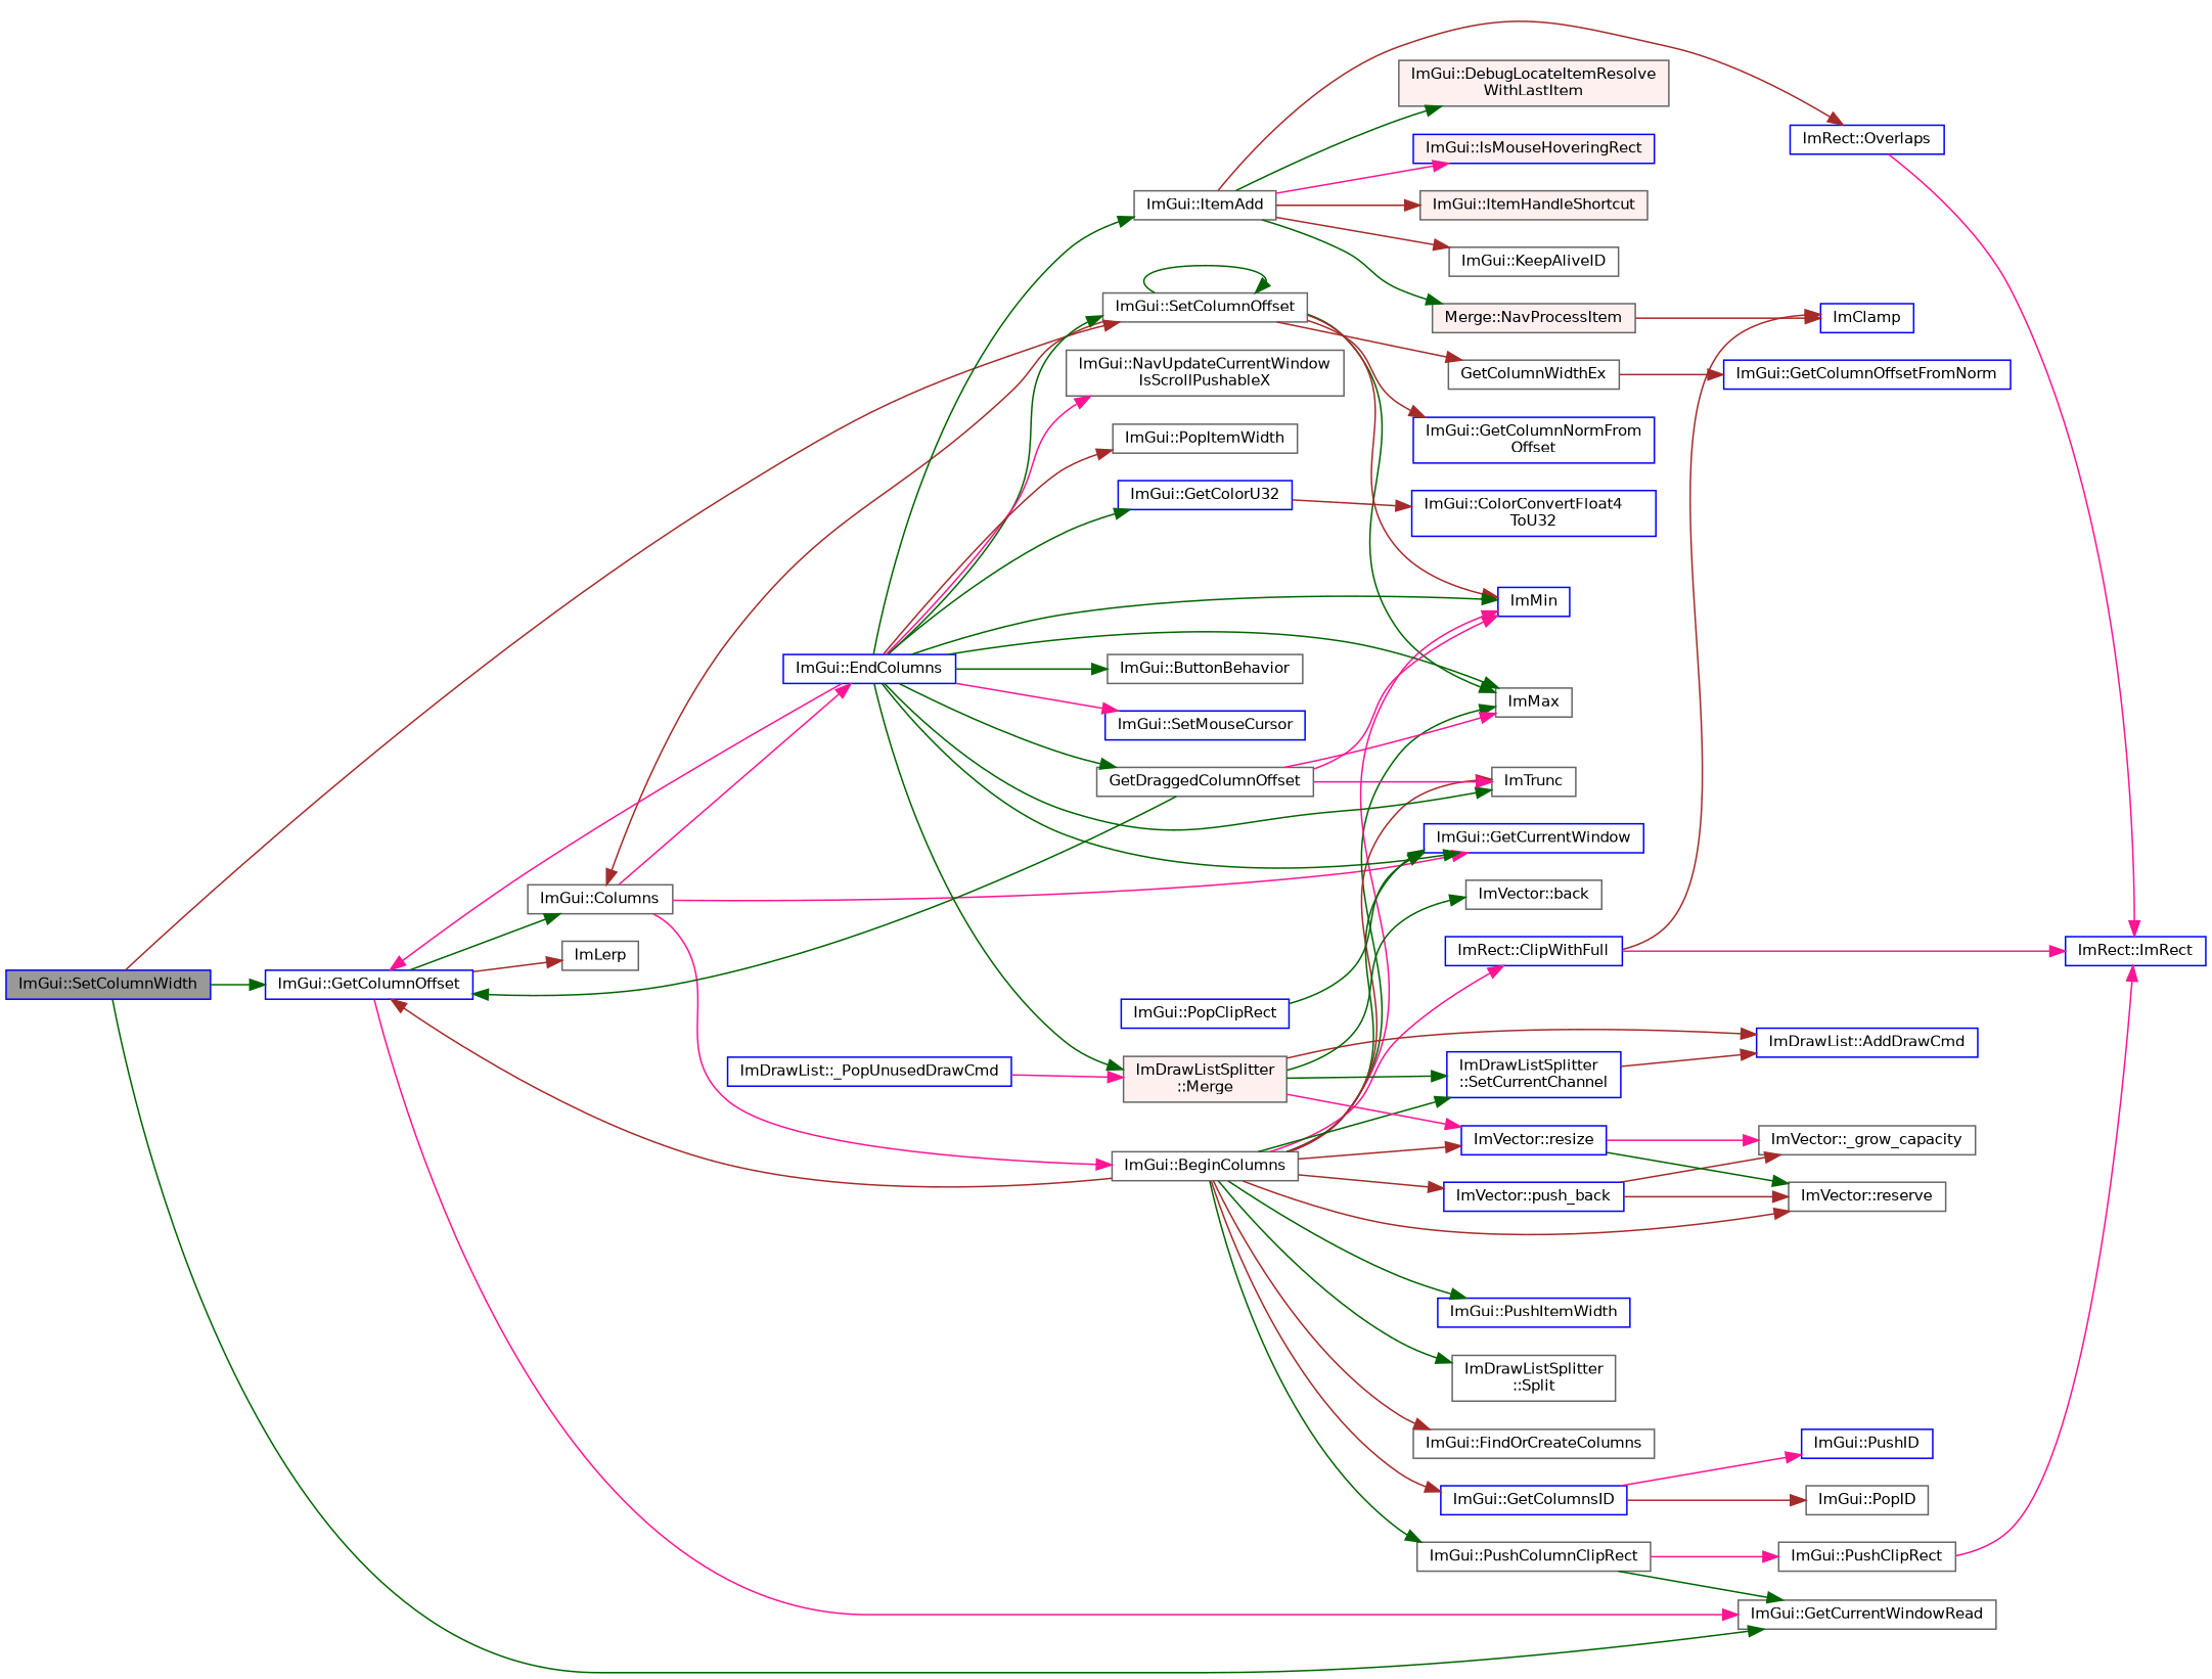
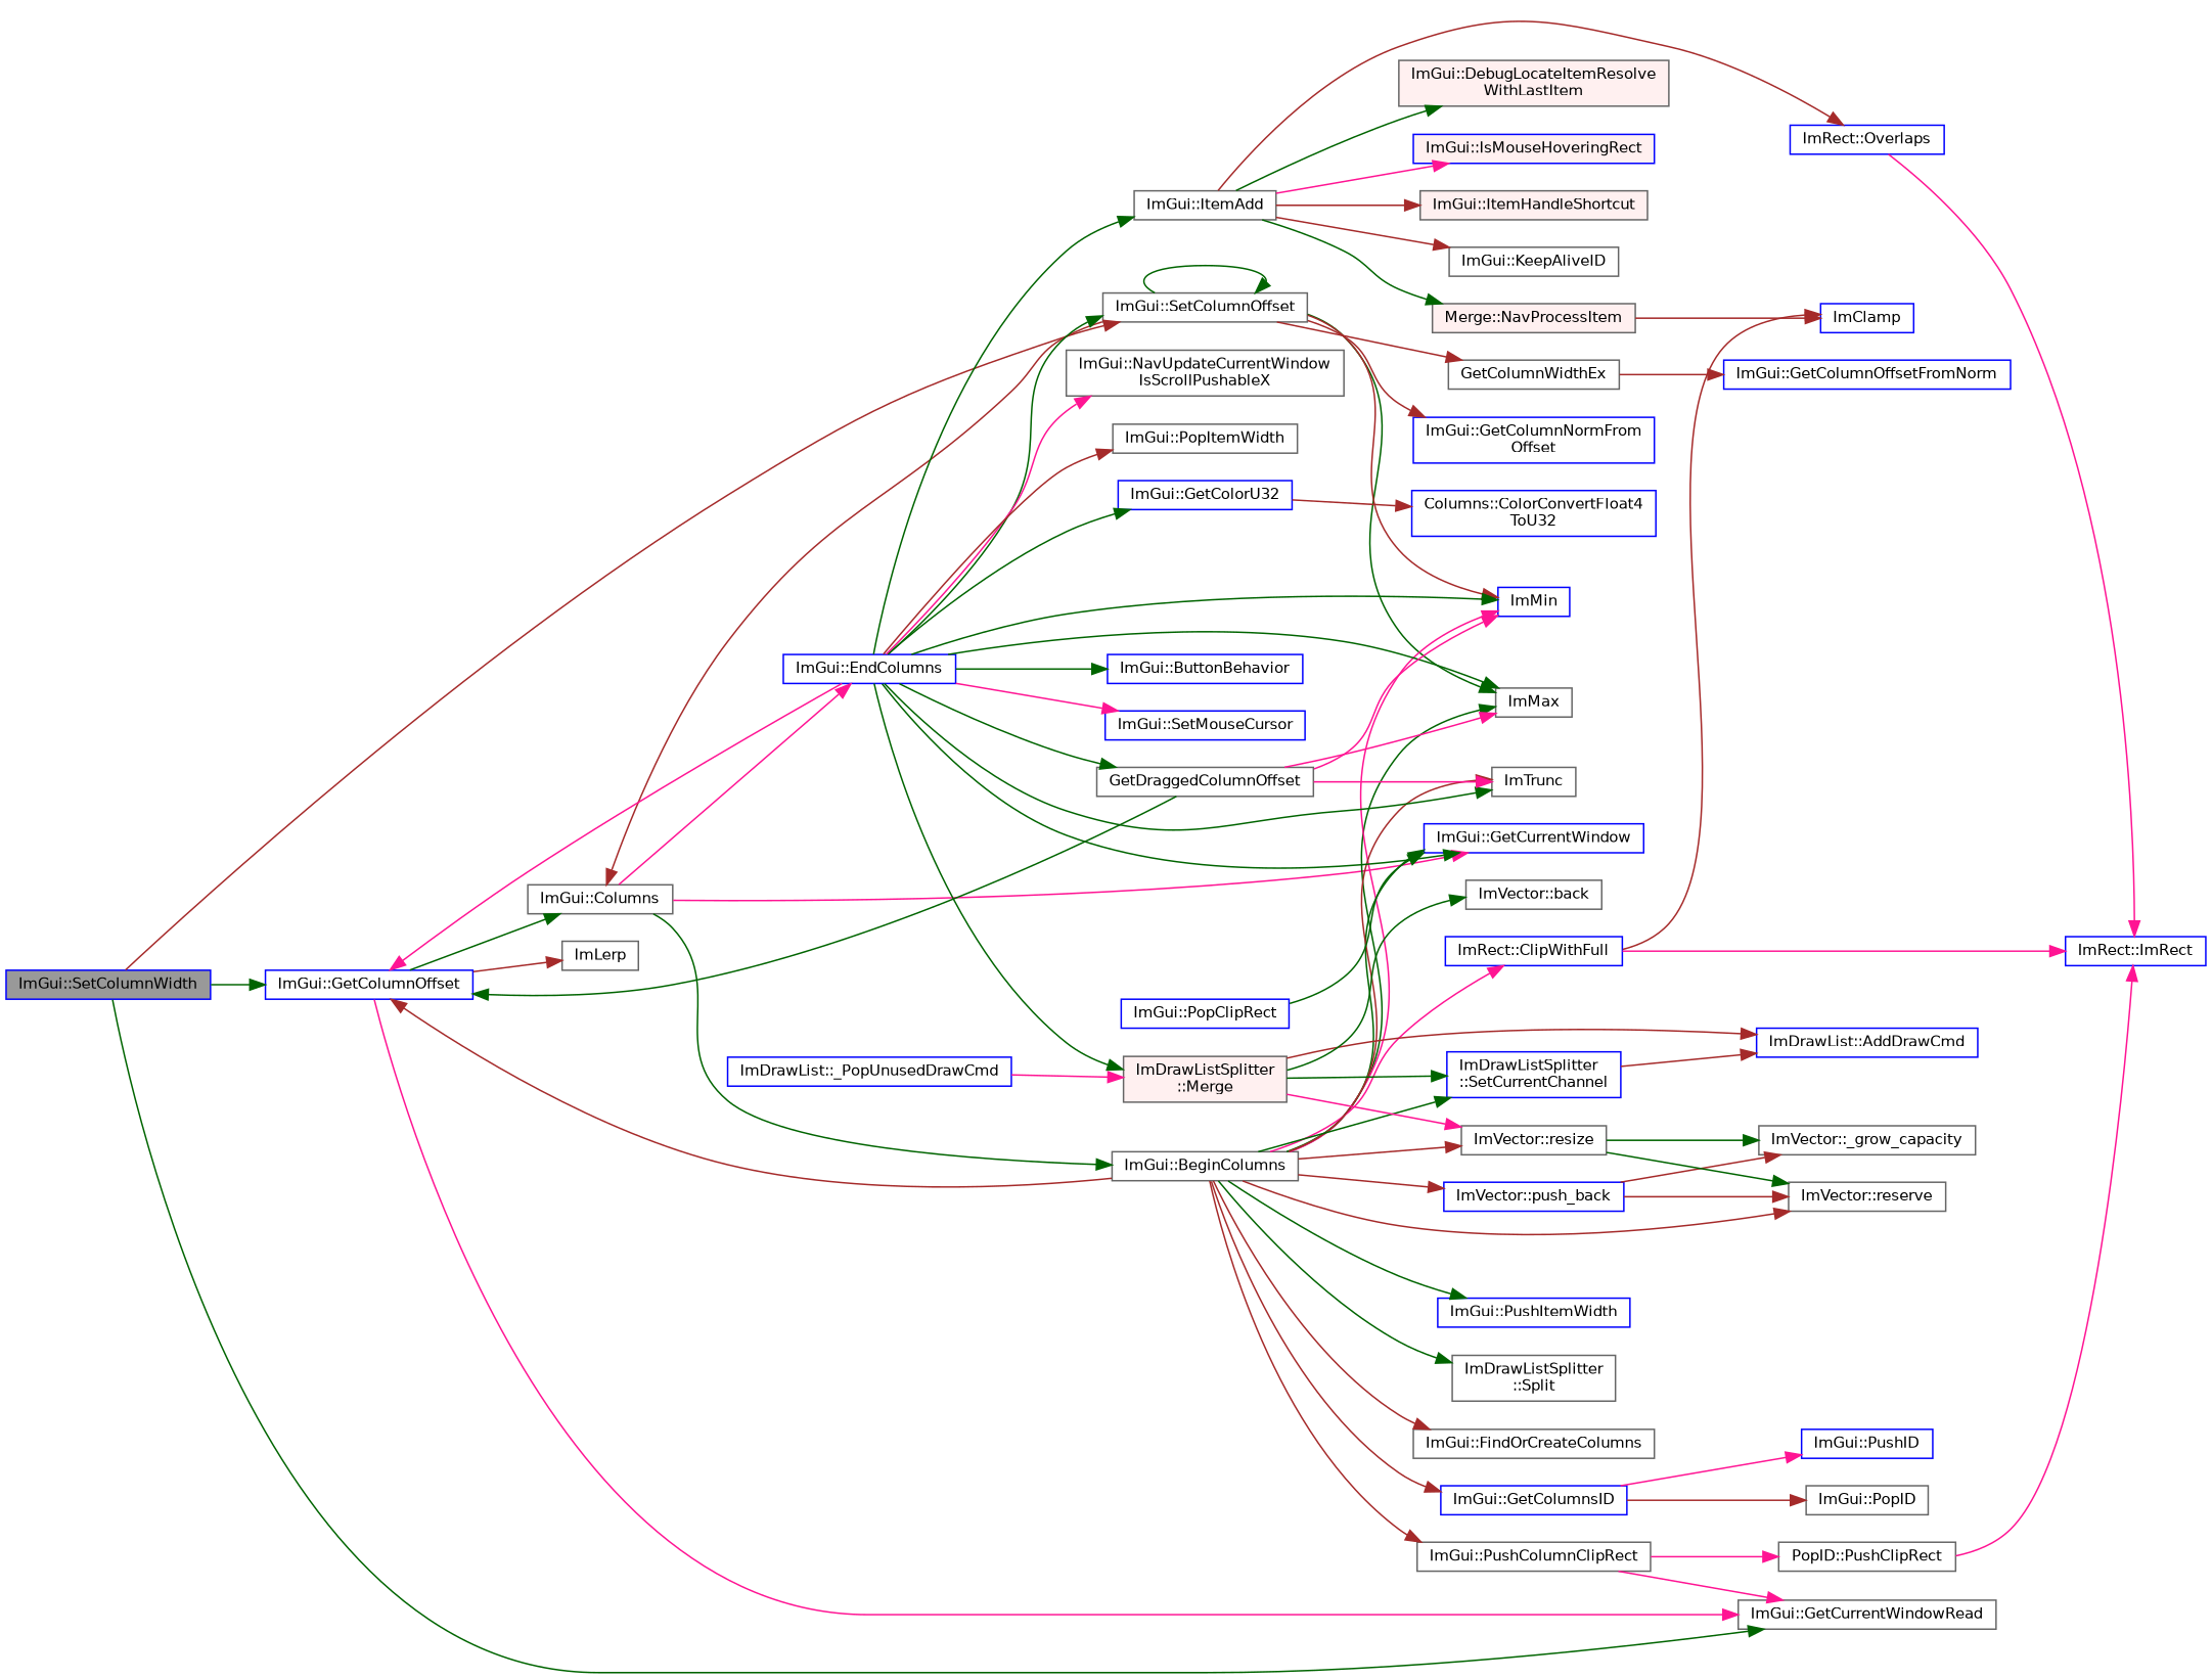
  digraph {
    rankdir=LR
    node [color=gray40 fillcolor=white fontname=Helvetica fontsize=10 shape=box style=filled]
    edge [color=darkgreen fontname=Helvetica fontsize=10 labelfontname=Helvetica labelfontsize=10 style=solid]
    n1 [color=blue fillcolor=grey60 fontcolor=black height=0.2 label="ImGui::SetColumnWidth" width=0.4]
    n2 [color=blue height=0.2 label="ImGui::GetColumnOffset" width=0.4]
    n3 [height=0.2 label="ImGui::GetCurrentWindowRead" width=0.4]
    n4 [height=0.2 label="ImGui::SetColumnOffset" width=0.4]
    n5 [height=0.2 label="ImGui::Columns" width=0.4]
    n6 [height=0.2 label=ImLerp width=0.4]
    n7 [height=0.2 label=ImMax width=0.4]
    n8 [color=blue height=0.2 label=ImMin width=0.4]
    n9 [color=blue height=0.2 label="ImGui::GetColumnNormFrom\lOffset" width=0.4]
    n10 [height=0.2 label=GetColumnWidthEx width=0.4]
    n11 [height=0.2 label="ImGui::BeginColumns" width=0.4]
    n12 [color=blue height=0.2 label="ImGui::GetCurrentWindow" width=0.4]
    n13 [color=blue height=0.2 label="ImGui::EndColumns" width=0.4]
    n14 [color=blue height=0.2 label="ImRect::ClipWithFull" width=0.4]
    n15 [height=0.2 label="ImGui::FindOrCreateColumns" width=0.4]
    n16 [color=blue height=0.2 label="ImGui::GetColumnsID" width=0.4]
    n17 [height=0.2 label=ImTrunc width=0.4]
    n18 [color=blue height=0.2 label="ImVector::push_back" width=0.4]
    n19 [height=0.2 label="ImVector::reserve" width=0.4]
    n20 [height=0.2 label="ImGui::PushColumnClipRect" width=0.4]
    n21 [color=blue height=0.2 label="ImGui::PushItemWidth" width=0.4]
-   n22 [color=blue height=0.2 label="ImVector::resize" width=0.4]
+   n22 [height=0.2 label="ImVector::resize" width=0.4]
    n23 [color=blue height=0.2 label="ImDrawListSplitter\l::SetCurrentChannel" width=0.4]
    n24 [height=0.2 label="ImDrawListSplitter\l::Split" width=0.4]
-   n25 [height=0.2 label="ImGui::ButtonBehavior" width=0.4]
+   n25 [color=blue height=0.2 label="ImGui::ButtonBehavior" width=0.4]
    n26 [color=blue height=0.2 label="ImGui::GetColorU32" width=0.4]
    n27 [height=0.2 label=GetDraggedColumnOffset width=0.4]
    n28 [height=0.2 label="ImGui::ItemAdd" width=0.4]
    n29 [fillcolor="#FFF0F0" height=0.2 label="ImDrawListSplitter\l::Merge" width=0.4]
    n30 [height=0.2 label="ImGui::NavUpdateCurrentWindow\lIsScrollPushableX" width=0.4]
    n31 [height=0.2 label="ImGui::PopItemWidth" width=0.4]
    n32 [color=blue height=0.2 label="ImGui::SetMouseCursor" width=0.4]
    n33 [color=blue height=0.2 label=ImClamp width=0.4]
    n34 [color=blue height=0.2 label="ImRect::ImRect" width=0.4]
    n35 [height=0.2 label="ImGui::PopID" width=0.4]
    n36 [color=blue height=0.2 label="ImGui::PushID" width=0.4]
    n37 [height=0.2 label="ImVector::_grow_capacity" width=0.4]
-   n38 [height=0.2 label="ImGui::PushClipRect" width=0.4]
+   n38 [height=0.2 label="PopID::PushClipRect" width=0.4]
    n39 [color=blue height=0.2 label="ImDrawList::AddDrawCmd" width=0.4]
-   n40 [color=blue height=0.2 label="ImGui::ColorConvertFloat4\lToU32" width=0.4]
+   n40 [color=blue height=0.2 label="Columns::ColorConvertFloat4\lToU32" width=0.4]
    n41 [fillcolor="#FFF0F0" height=0.2 label="ImGui::DebugLocateItemResolve\lWithLastItem" width=0.4]
    n42 [color=blue fillcolor="#FFF0F0" height=0.2 label="ImGui::IsMouseHoveringRect" width=0.4]
    n43 [fillcolor="#FFF0F0" height=0.2 label="ImGui::ItemHandleShortcut" width=0.4]
    n44 [height=0.2 label="ImGui::KeepAliveID" width=0.4]
    n45 [fillcolor="#FFF0F0" height=0.2 label="Merge::NavProcessItem" width=0.4]
    n46 [color=blue height=0.2 label="ImRect::Overlaps" width=0.4]
    n47 [height=0.2 label="ImVector::back" width=0.4]
    n48 [color=blue height=0.2 label="ImGui::PopClipRect" width=0.4]
    n49 [color=blue height=0.2 label="ImDrawList::_PopUnusedDrawCmd" width=0.4]
    n50 [color=blue height=0.2 label="ImGui::GetColumnOffsetFromNorm" width=0.4]
    n1 -> n2
    n1 -> n3
    n1 -> n4 [color=brown]
    n2 -> n3 [color=deeppink]
    n2 -> n5
    n2 -> n6 [color=brown]
    n4 -> n4
    n4 -> n5 [color=brown]
    n4 -> n7
    n4 -> n8 [color=brown]
    n4 -> n9 [color=brown]
    n4 -> n10 [color=brown]
-   n5 -> n11 [color=deeppink]
+   n5 -> n11
    n5 -> n12 [color=deeppink]
    n5 -> n13 [color=deeppink]
    n10 -> n50 [color=brown]
    n11 -> n2 [color=brown]
    n11 -> n7
    n11 -> n8 [color=deeppink]
    n11 -> n12
    n11 -> n14 [color=deeppink]
    n11 -> n15 [color=brown]
    n11 -> n16 [color=brown]
    n11 -> n17 [color=brown]
    n11 -> n18 [color=brown]
    n11 -> n19 [color=brown]
-   n11 -> n20
+   n11 -> n20 [color=brown]
    n11 -> n21
    n11 -> n22 [color=brown]
    n11 -> n23
    n11 -> n24
    n13 -> n2 [color=deeppink]
    n13 -> n4
    n13 -> n7
    n13 -> n8
    n13 -> n12
    n13 -> n17
    n13 -> n25
    n13 -> n26
    n13 -> n27
    n13 -> n28
    n13 -> n29
    n13 -> n30 [color=deeppink]
    n13 -> n31 [color=brown]
    n13 -> n32 [color=deeppink]
    n14 -> n33 [color=brown]
    n14 -> n34 [color=deeppink]
    n16 -> n35 [color=brown]
    n16 -> n36 [color=deeppink]
    n18 -> n19 [color=brown]
    n18 -> n37 [color=brown]
-   n20 -> n3
+   n20 -> n3 [color=deeppink]
    n20 -> n38 [color=deeppink]
    n22 -> n19
-   n22 -> n37 [color=deeppink]
+   n22 -> n37
    n23 -> n39 [color=brown]
    n26 -> n40 [color=brown]
    n27 -> n2
    n27 -> n7 [color=deeppink]
    n27 -> n8 [color=deeppink]
    n27 -> n17 [color=deeppink]
    n28 -> n41
    n28 -> n42 [color=deeppink]
    n28 -> n43 [color=brown]
    n28 -> n44 [color=brown]
    n28 -> n45
    n28 -> n46 [color=brown]
    n29 -> n22 [color=deeppink]
    n29 -> n23
    n29 -> n39 [color=brown]
    n29 -> n47
    n38 -> n34 [color=deeppink]
    n45 -> n33 [color=brown]
    n46 -> n34 [color=deeppink]
    n48 -> n12
    n49 -> n29 [color=deeppink]
  }
